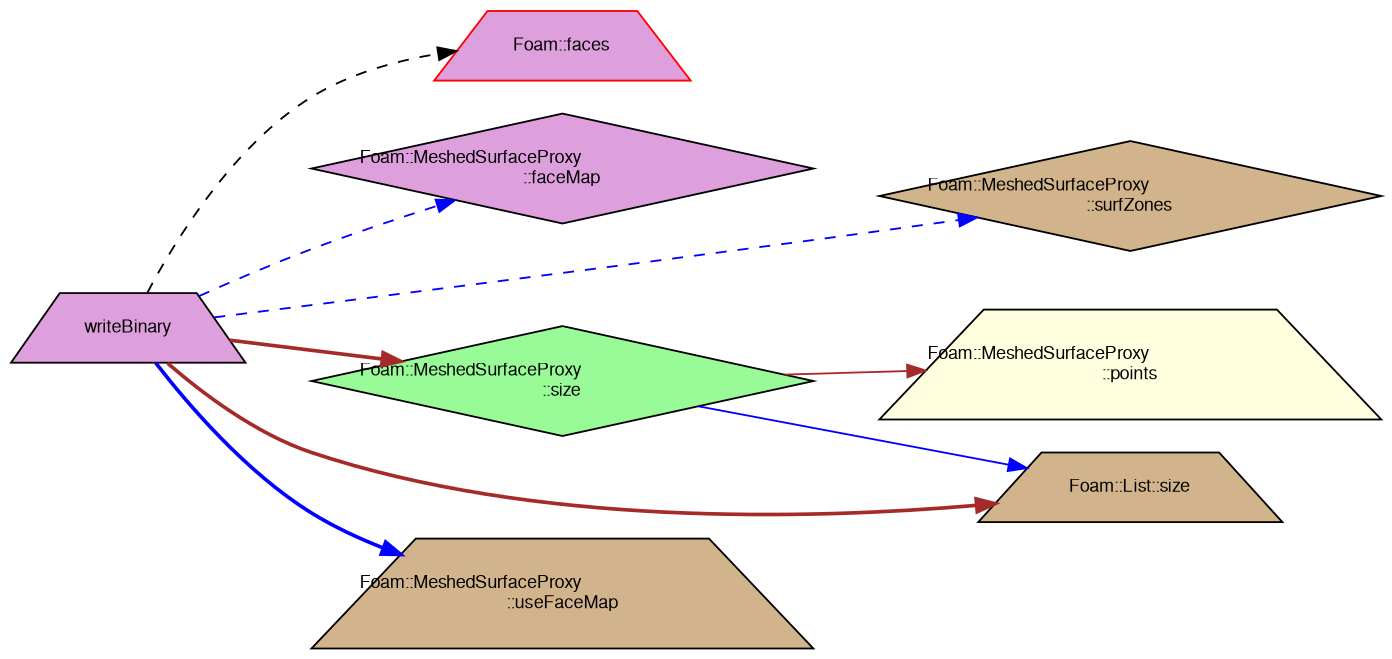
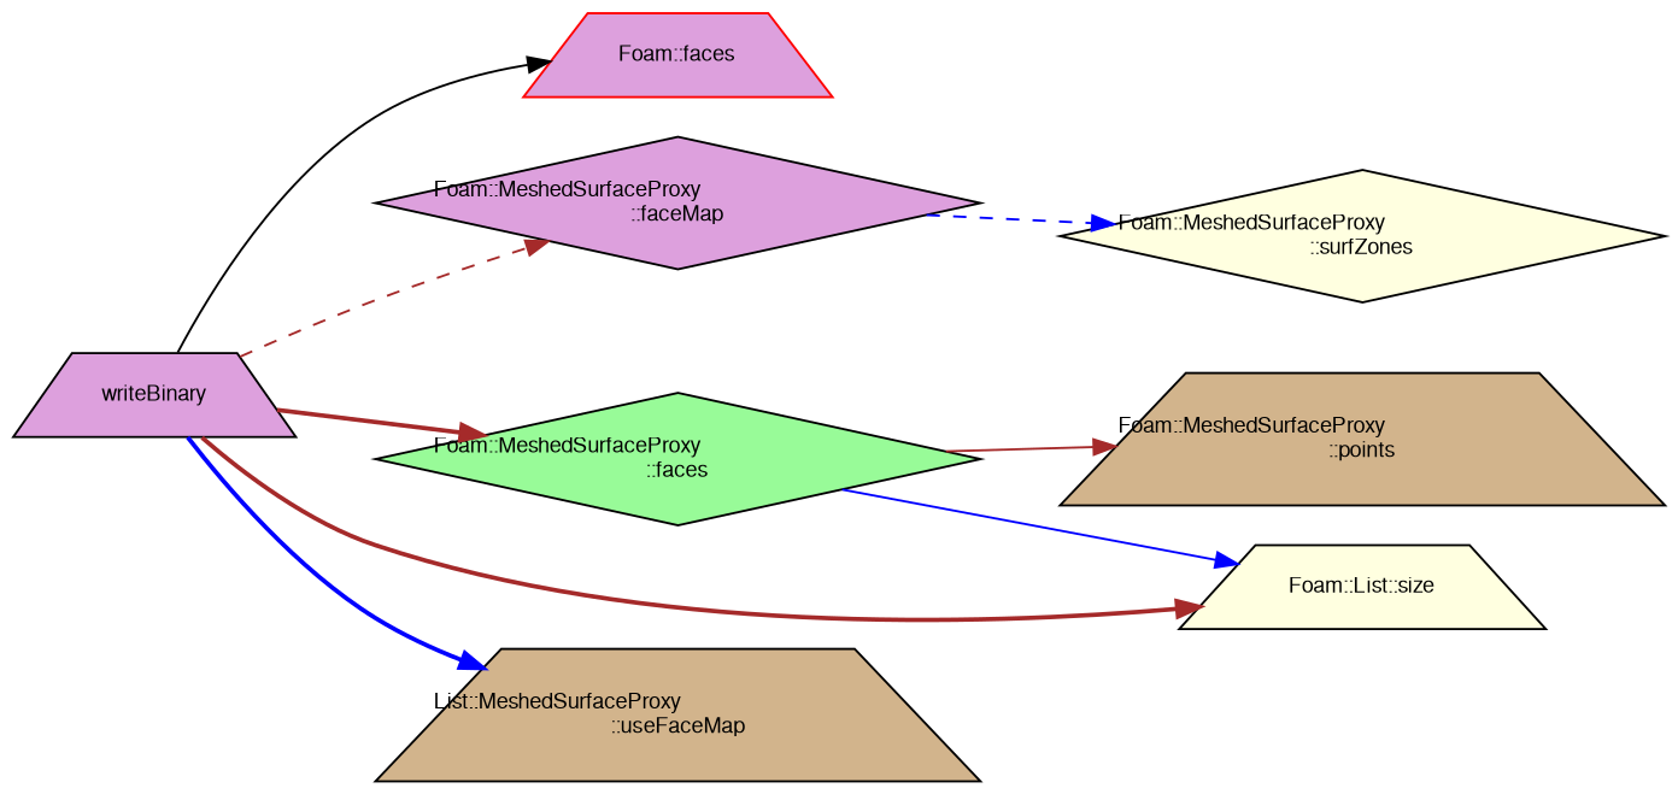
  digraph {
    rankdir=LR
    node [color=black fillcolor=plum fontname=FreeSans fontsize=10 shape=trapezium style=filled]
    edge [color=brown fontname=FreeSans fontsize=10 labelfontname=FreeSans labelfontsize=10 style=dashed]
    n1 [fontcolor=black height=0.2 label=writeBinary width=0.4]
    n2 [color=red height=0.2 label="Foam::faces" width=0.4]
    n3 [height=0.2 label="Foam::MeshedSurfaceProxy\l::faceMap" shape=diamond width=0.4]
-   n4 [fillcolor=palegreen height=0.2 label="Foam::MeshedSurfaceProxy\l::size" shape=diamond width=0.4]
-   n5 [fillcolor=tan height=0.2 label="Foam::List::size" width=0.4]
-   n6 [fillcolor=tan height=0.2 label="Foam::MeshedSurfaceProxy\l::surfZones" shape=diamond width=0.4]
-   n7 [fillcolor=tan height=0.2 label="Foam::MeshedSurfaceProxy\l::useFaceMap" width=0.4]
-   n8 [fillcolor=lightyellow height=0.2 label="Foam::MeshedSurfaceProxy\l::points" width=0.4]
-   n1 -> n2 [color=black]
-   n1 -> n3 [color=blue]
+   n4 [fillcolor=palegreen height=0.2 label="Foam::MeshedSurfaceProxy\l::faces" shape=diamond width=0.4]
+   n5 [fillcolor=lightyellow height=0.2 label="Foam::List::size" width=0.4]
+   n6 [fillcolor=lightyellow height=0.2 label="Foam::MeshedSurfaceProxy\l::surfZones" shape=diamond width=0.4]
+   n7 [fillcolor=tan height=0.2 label="List::MeshedSurfaceProxy\l::useFaceMap" width=0.4]
+   n8 [fillcolor=tan height=0.2 label="Foam::MeshedSurfaceProxy\l::points" width=0.4]
+   n1 -> n2 [color=black style=solid]
+   n1 -> n3
    n1 -> n4 [style=bold]
    n1 -> n5 [style=bold]
-   n1 -> n6 [color=blue]
+   n3 -> n6 [color=blue]
    n1 -> n7 [color=blue style=bold]
    n4 -> n5 [color=blue style=solid]
    n4 -> n8 [style=solid]
  }
